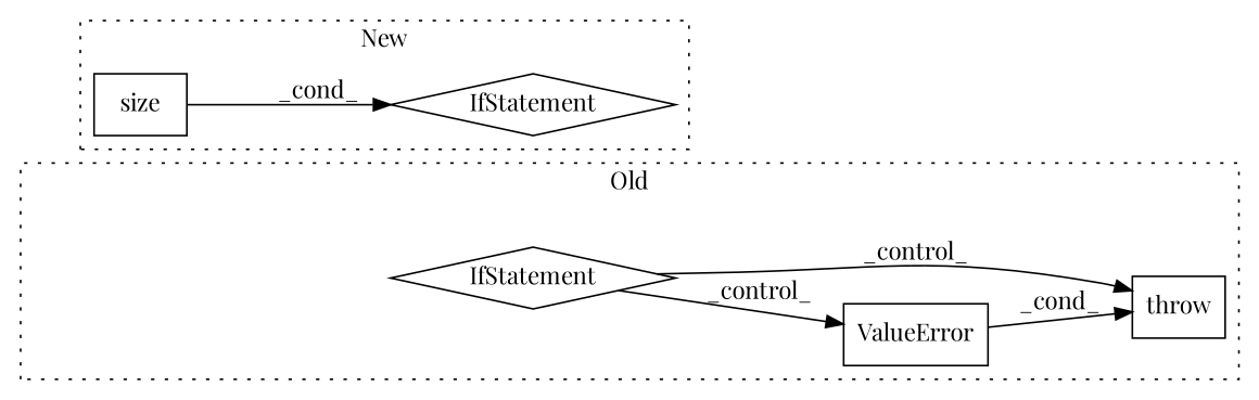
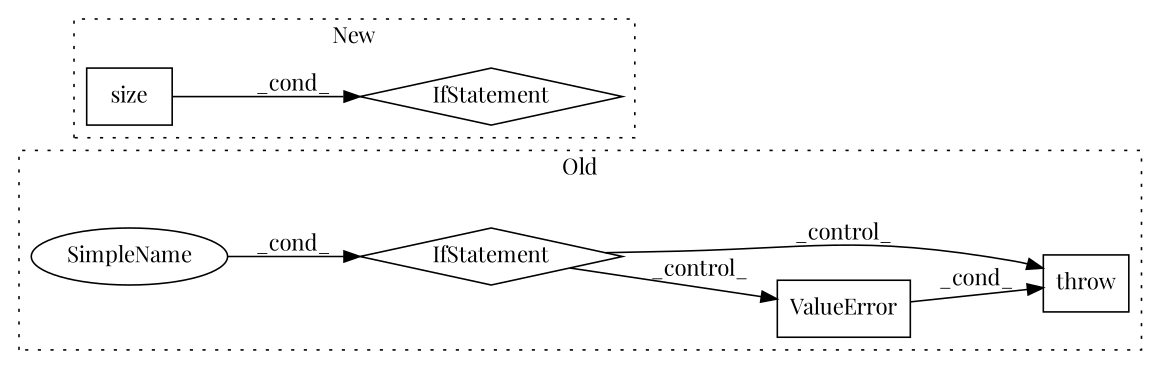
  digraph {
    fontname="Playfair Display"
    rankdir=LR
    node [a=32 fontname="Playfair Display" l=6 shape=box]
    edge [fontname="Playfair Display"]
    n1 [l="11,1" label=ValueError s="1285,1337"]
    n2 [a=53 label=throw s=1279]
+   n3 [a=42 label=SimpleName shape=ellipse l=""]
    n4 [a=25 l="4,2" label=IfStatement s="1213,1269" shape=diamond]
    n5 [label=size s=1456]
    n6 [a=25 l="4,2" label=IfStatement s="1440,1500" shape=diamond]
    subgraph cluster_1 {
      label=Old
      style=dotted
      n1
      n2
+     n3
      n4
    }
    subgraph cluster_2 {
      label=New
      style=dotted
      n5
      n6
    }
    n1 -> n2 [label=_cond_]
+   n3 -> n4 [label=_cond_]
    n4 -> n1 [label=_control_]
    n4 -> n2 [label=_control_]
    n5 -> n6 [label=_cond_]
  }
